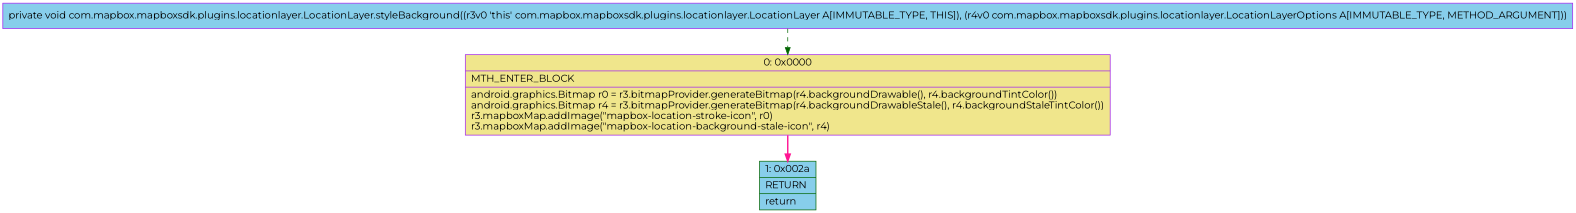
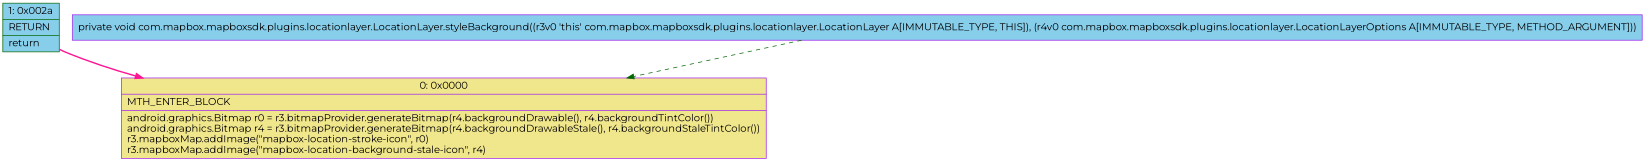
  digraph {
    fontname=Montserrat
    node [shape=record style=filled fillcolor=skyblue color=purple fontname=Montserrat]
    edge [arrowhead=normal fontname=Montserrat]
    n1 [label="{0\:\ 0x0000|MTH_ENTER_BLOCK\l|android.graphics.Bitmap r0 = r3.bitmapProvider.generateBitmap(r4.backgroundDrawable(), r4.backgroundTintColor())\landroid.graphics.Bitmap r4 = r3.bitmapProvider.generateBitmap(r4.backgroundDrawableStale(), r4.backgroundStaleTintColor())\lr3.mapboxMap.addImage(\"mapbox\-location\-stroke\-icon\", r0)\lr3.mapboxMap.addImage(\"mapbox\-location\-background\-stale\-icon\", r4)\l}" fillcolor=khaki]
    n2 [label="{1\:\ 0x002a|RETURN\l|return\l}" color=darkgreen]
    n3 [label="{private void com.mapbox.mapboxsdk.plugins.locationlayer.LocationLayer.styleBackground((r3v0 'this' com.mapbox.mapboxsdk.plugins.locationlayer.LocationLayer A[IMMUTABLE_TYPE, THIS]), (r4v0 com.mapbox.mapboxsdk.plugins.locationlayer.LocationLayerOptions A[IMMUTABLE_TYPE, METHOD_ARGUMENT])) }"]
-   n1 -> n2 [color=deeppink style=bold]
+   n2 -> n1 [color=deeppink style=bold]
    n3 -> n1 [color=darkgreen style=dashed]
  }
